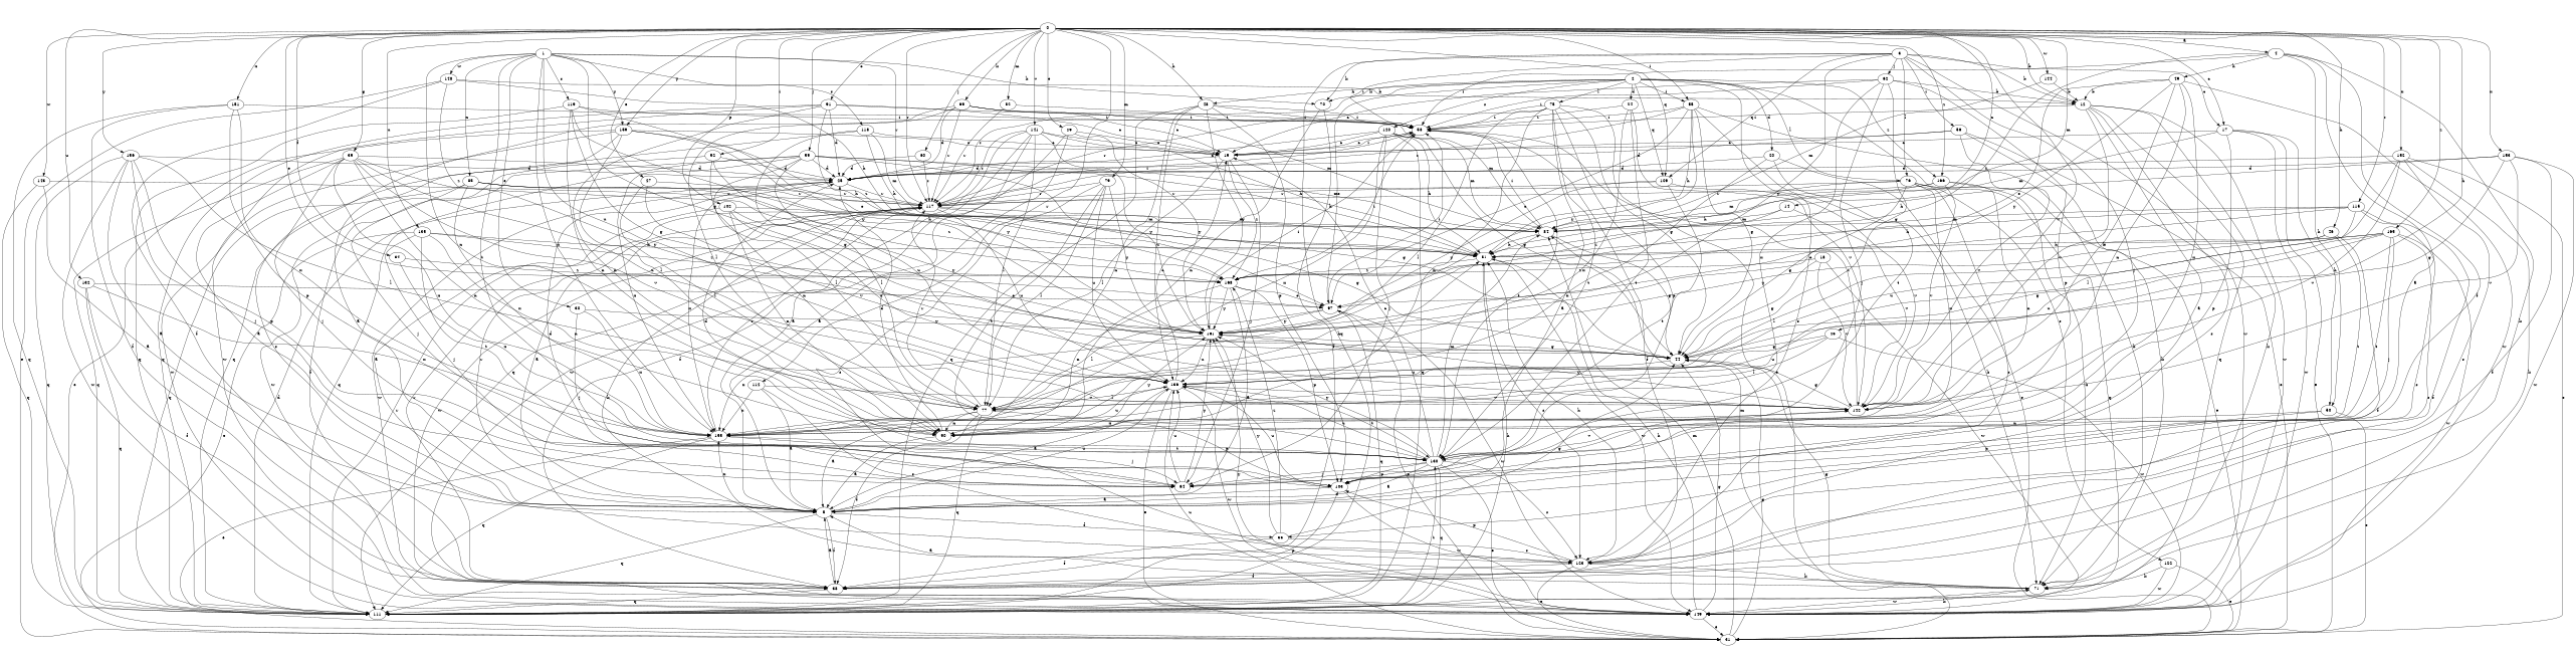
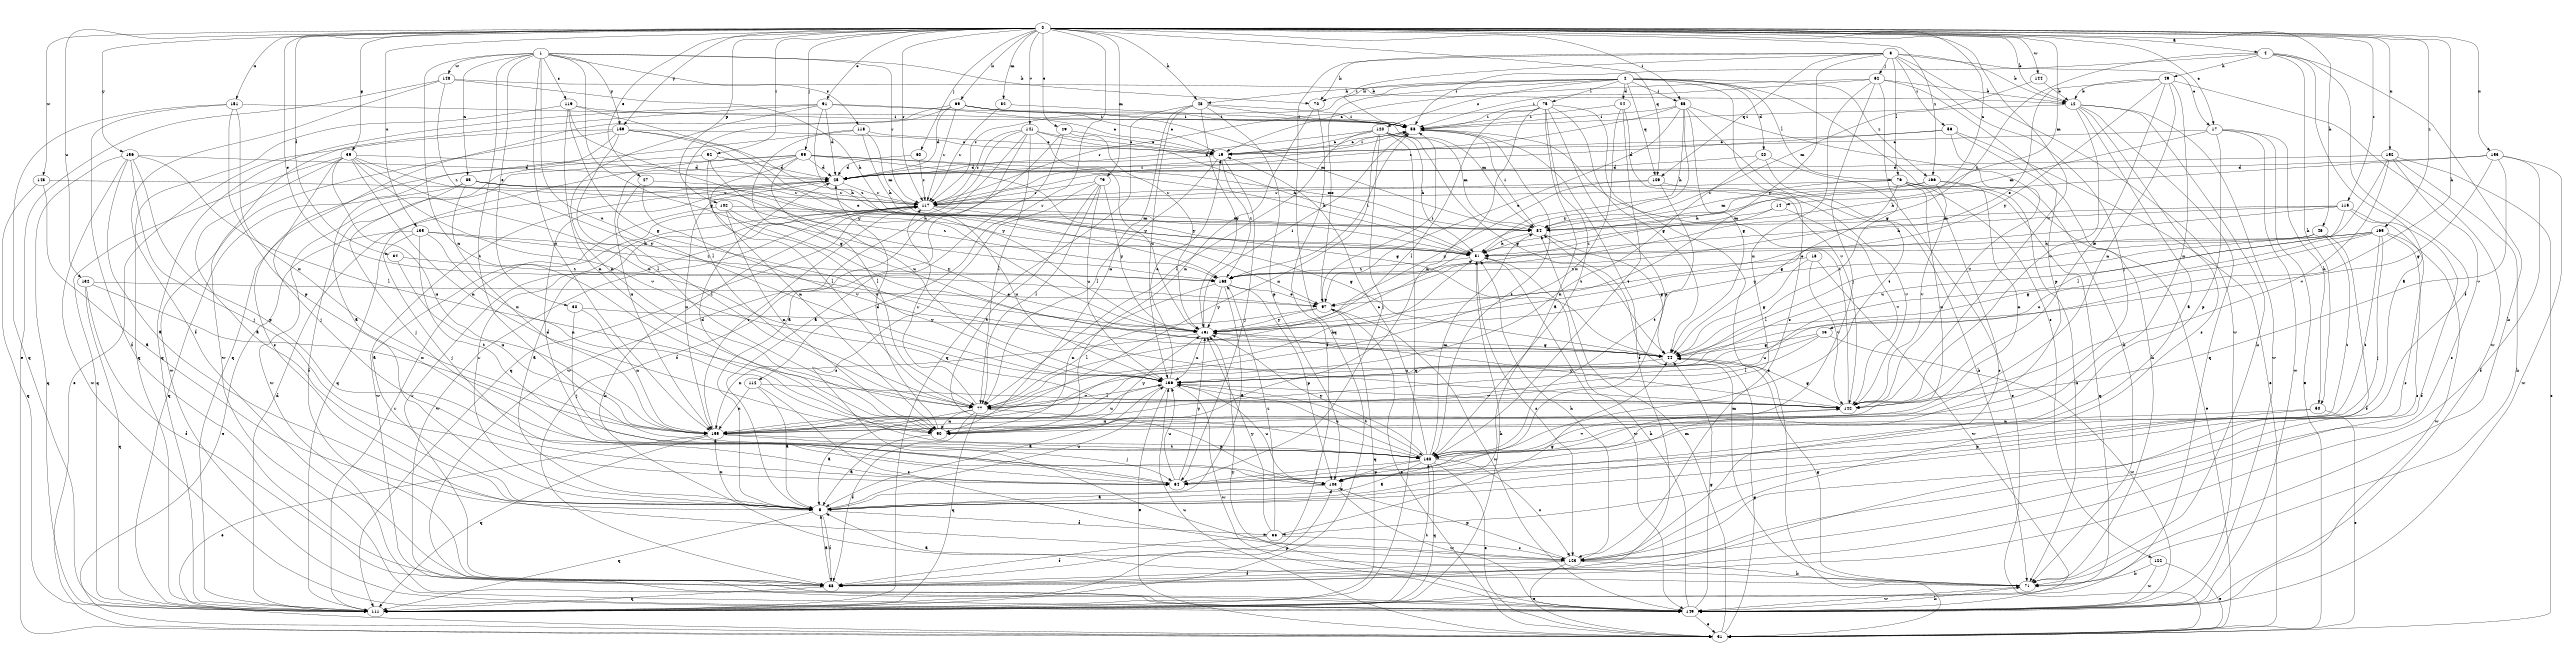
  strict digraph {
    0
    4
    12
    14
    17
    27
    29
    34
    39
    45
    46
    48
    52
    55
    59
    60
    69
    79
    82
    84
    91
    97
    102
    109
    112
    115
    117
    132
    135
    141
    142
    143
    144
    151
    152
    153
    156
    159
    165
    166
    58
    5
    35
    49
    50
    71
    168
    123
    111
    149
    19
    31
    103
    77
    161
    38
    155
    90
    136
    64
    25
    44
    130
    51
    1
    30
    70
    85
    118
    119
    148
    2
    20
    24
    75
    76
    120
    122
    3
    56
    62
    18
    0 -> 4 [label=a]
    0 -> 12 [label=b]
    0 -> 14 [label=c]
    0 -> 17 [label=c]
    0 -> 27 [label=e]
    0 -> 29 [label=e]
    0 -> 34 [label=f]
    0 -> 39 [label=g]
    0 -> 45 [label=h]
    0 -> 46 [label=h]
    0 -> 48 [label=h]
    0 -> 52 [label=i]
    0 -> 55 [label=i]
    0 -> 59 [label=j]
    0 -> 60 [label=j]
    0 -> 69 [label=k]
    0 -> 79 [label=m]
    0 -> 82 [label=m]
    0 -> 84 [label=m]
    0 -> 91 [label=o]
    0 -> 97 [label=o]
    0 -> 102 [label=p]
    0 -> 109 [label=q]
    0 -> 112 [label=r]
    0 -> 115 [label=r]
    0 -> 117 [label=r]
    0 -> 132 [label=u]
    0 -> 135 [label=u]
    0 -> 141 [label=v]
    0 -> 142 [label=v]
    0 -> 143 [label=w]
    0 -> 144 [label=w]
    0 -> 151 [label=x]
    0 -> 152 [label=x]
    0 -> 153 [label=x]
    0 -> 156 [label=y]
    0 -> 159 [label=y]
    0 -> 165 [label=z]
    0 -> 166 [label=z]
    4 -> 58 [label=i]
    4 -> 5 [label=a]
    4 -> 35 [label=f]
    4 -> 49 [label=h]
    4 -> 50 [label=h]
    4 -> 71 [label=k]
    4 -> 168 [label=z]
    12 -> 142 [label=v]
    12 -> 58 [label=i]
    12 -> 5 [label=a]
    12 -> 71 [label=k]
    12 -> 123 [label=s]
    12 -> 111 [label=q]
    12 -> 149 [label=w]
    14 -> 84 [label=m]
    14 -> 142 [label=v]
    14 -> 168 [label=z]
    17 -> 84 [label=m]
    17 -> 50 [label=h]
    17 -> 149 [label=w]
    17 -> 19 [label=c]
    17 -> 31 [label=e]
    17 -> 103 [label=p]
    27 -> 117 [label=r]
    27 -> 142 [label=v]
    27 -> 77 [label=l]
    29 -> 5 [label=a]
    29 -> 19 [label=c]
    29 -> 161 [label=y]
    29 -> 38 [label=f]
    34 -> 168 [label=z]
    34 -> 155 [label=x]
    39 -> 142 [label=v]
    39 -> 5 [label=a]
    39 -> 111 [label=q]
    39 -> 161 [label=y]
    39 -> 155 [label=x]
    39 -> 90 [label=n]
    39 -> 136 [label=u]
    39 -> 64 [label=j]
    39 -> 25 [label=d]
    45 -> 149 [label=w]
    45 -> 77 [label=l]
    45 -> 136 [label=u]
    45 -> 44 [label=g]
    46 -> 77 [label=l]
    46 -> 38 [label=f]
    46 -> 130 [label=t]
    46 -> 51 [label=h]
    48 -> 84 [label=m]
    48 -> 58 [label=i]
    48 -> 111 [label=q]
    48 -> 103 [label=p]
    48 -> 161 [label=y]
    48 -> 90 [label=n]
    48 -> 136 [label=u]
    52 -> 149 [label=w]
    52 -> 77 [label=l]
    52 -> 136 [label=u]
    52 -> 25 [label=d]
    55 -> 97 [label=o]
    55 -> 117 [label=r]
    55 -> 58 [label=i]
    55 -> 71 [label=k]
    55 -> 161 [label=y]
    55 -> 44 [label=g]
    55 -> 130 [label=t]
    55 -> 51 [label=h]
    59 -> 84 [label=m]
    59 -> 111 [label=q]
    59 -> 77 [label=l]
    59 -> 38 [label=f]
    59 -> 155 [label=x]
    59 -> 90 [label=n]
    59 -> 25 [label=d]
    59 -> 44 [label=g]
    59 -> 51 [label=h]
    60 -> 117 [label=r]
    60 -> 25 [label=d]
    69 -> 84 [label=m]
    69 -> 117 [label=r]
    69 -> 58 [label=i]
    69 -> 111 [label=q]
    69 -> 19 [label=c]
    69 -> 77 [label=l]
    69 -> 25 [label=d]
    79 -> 117 [label=r]
    79 -> 123 [label=s]
    79 -> 77 [label=l]
    79 -> 161 [label=y]
    79 -> 136 [label=u]
    79 -> 130 [label=t]
    82 -> 117 [label=r]
    82 -> 58 [label=i]
    84 -> 58 [label=i]
    84 -> 44 [label=g]
    84 -> 51 [label=h]
    91 -> 58 [label=i]
    91 -> 168 [label=z]
    91 -> 111 [label=q]
    91 -> 149 [label=w]
    91 -> 19 [label=c]
    91 -> 90 [label=n]
    91 -> 25 [label=d]
    97 -> 58 [label=i]
    97 -> 111 [label=q]
    97 -> 149 [label=w]
    97 -> 77 [label=l]
    97 -> 161 [label=y]
    102 -> 84 [label=m]
    102 -> 5 [label=a]
    102 -> 161 [label=y]
    102 -> 90 [label=n]
    102 -> 136 [label=u]
    109 -> 117 [label=r]
    109 -> 142 [label=v]
    109 -> 161 [label=y]
    109 -> 130 [label=t]
    112 -> 142 [label=v]
    112 -> 5 [label=a]
    112 -> 123 [label=s]
    112 -> 155 [label=x]
    115 -> 84 [label=m]
    115 -> 97 [label=o]
    115 -> 123 [label=s]
    115 -> 38 [label=f]
    115 -> 136 [label=u]
    115 -> 51 [label=h]
    117 -> 84 [label=m]
    117 -> 58 [label=i]
    117 -> 5 [label=a]
    117 -> 71 [label=k]
    117 -> 149 [label=w]
    117 -> 136 [label=u]
    117 -> 44 [label=g]
    132 -> 97 [label=o]
    132 -> 111 [label=q]
    132 -> 38 [label=f]
    132 -> 155 [label=x]
    135 -> 168 [label=z]
    135 -> 31 [label=e]
    135 -> 90 [label=n]
    135 -> 64 [label=j]
    135 -> 130 [label=t]
    135 -> 51 [label=h]
    141 -> 117 [label=r]
    141 -> 5 [label=a]
    141 -> 111 [label=q]
    141 -> 149 [label=w]
    141 -> 19 [label=c]
    141 -> 77 [label=l]
    141 -> 161 [label=y]
    141 -> 51 [label=h]
    142 -> 58 [label=i]
    142 -> 161 [label=y]
    142 -> 155 [label=x]
    142 -> 44 [label=g]
    143 -> 117 [label=r]
    143 -> 5 [label=a]
    143 -> 111 [label=q]
    144 -> 12 [label=b]
    144 -> 84 [label=m]
    151 -> 58 [label=i]
    151 -> 111 [label=q]
    151 -> 103 [label=p]
    151 -> 38 [label=f]
    151 -> 155 [label=x]
    152 -> 142 [label=v]
    152 -> 71 [label=k]
    152 -> 123 [label=s]
    152 -> 31 [label=e]
    152 -> 77 [label=l]
    152 -> 25 [label=d]
    153 -> 142 [label=v]
    153 -> 149 [label=w]
    153 -> 38 [label=f]
    153 -> 25 [label=d]
    153 -> 44 [label=g]
    153 -> 51 [label=h]
    156 -> 5 [label=a]
    156 -> 111 [label=q]
    156 -> 149 [label=w]
    156 -> 103 [label=p]
    156 -> 77 [label=l]
    156 -> 64 [label=j]
    156 -> 25 [label=d]
    159 -> 5 [label=a]
    159 -> 149 [label=w]
    159 -> 19 [label=c]
    159 -> 31 [label=e]
    159 -> 77 [label=l]
    159 -> 161 [label=y]
    159 -> 51 [label=h]
    165 -> 123 [label=s]
    165 -> 149 [label=w]
    165 -> 161 [label=y]
    165 -> 136 [label=u]
    165 -> 64 [label=j]
    165 -> 44 [label=g]
    165 -> 130 [label=t]
    165 -> 51 [label=h]
    166 -> 117 [label=r]
    166 -> 142 [label=v]
    166 -> 71 [label=k]
    166 -> 90 [label=n]
    166 -> 51 [label=h]
    58 -> 19 [label=c]
    58 -> 38 [label=f]
    58 -> 130 [label=t]
    5 -> 117 [label=r]
    5 -> 35 [label=f]
    5 -> 111 [label=q]
    5 -> 38 [label=f]
    5 -> 155 [label=x]
    5 -> 136 [label=u]
    35 -> 168 [label=z]
    35 -> 123 [label=s]
    35 -> 161 [label=y]
    35 -> 38 [label=f]
    35 -> 44 [label=g]
    49 -> 12 [label=b]
    49 -> 97 [label=o]
    49 -> 142 [label=v]
    49 -> 149 [label=w]
    49 -> 161 [label=y]
    49 -> 155 [label=x]
    49 -> 90 [label=n]
    50 -> 31 [label=e]
    50 -> 103 [label=p]
    50 -> 90 [label=n]
    71 -> 84 [label=m]
    71 -> 5 [label=a]
    71 -> 149 [label=w]
    71 -> 44 [label=g]
    168 -> 97 [label=o]
    168 -> 58 [label=i]
    168 -> 5 [label=a]
    168 -> 103 [label=p]
    168 -> 161 [label=y]
    168 -> 90 [label=n]
    123 -> 71 [label=k]
    123 -> 31 [label=e]
    123 -> 103 [label=p]
    123 -> 38 [label=f]
    123 -> 51 [label=h]
    111 -> 117 [label=r]
    111 -> 103 [label=p]
    111 -> 25 [label=d]
    111 -> 130 [label=t]
    111 -> 51 [label=h]
    149 -> 71 [label=k]
    149 -> 31 [label=e]
    149 -> 161 [label=y]
    149 -> 44 [label=g]
    149 -> 51 [label=h]
    19 -> 58 [label=i]
    19 -> 168 [label=z]
    19 -> 77 [label=l]
    19 -> 64 [label=j]
    19 -> 25 [label=d]
    31 -> 84 [label=m]
    31 -> 97 [label=o]
    31 -> 136 [label=u]
    31 -> 44 [label=g]
    103 -> 5 [label=a]
    103 -> 149 [label=w]
    103 -> 136 [label=u]
    77 -> 117 [label=r]
    77 -> 5 [label=a]
    77 -> 111 [label=q]
    77 -> 103 [label=p]
    77 -> 38 [label=f]
    77 -> 90 [label=n]
    77 -> 51 [label=h]
    161 -> 58 [label=i]
    161 -> 155 [label=x]
    161 -> 136 [label=u]
    161 -> 44 [label=g]
    38 -> 117 [label=r]
    38 -> 5 [label=a]
    38 -> 111 [label=q]
    155 -> 117 [label=r]
    155 -> 111 [label=q]
    155 -> 31 [label=e]
    155 -> 136 [label=u]
    155 -> 64 [label=j]
    155 -> 130 [label=t]
    90 -> 5 [label=a]
    90 -> 161 [label=y]
    90 -> 25 [label=d]
    136 -> 142 [label=v]
    136 -> 5 [label=a]
    136 -> 149 [label=w]
    136 -> 19 [label=c]
    136 -> 31 [label=e]
    136 -> 77 [label=l]
    136 -> 130 [label=t]
    64 -> 161 [label=y]
    64 -> 136 [label=u]
    64 -> 25 [label=d]
    25 -> 117 [label=r]
    25 -> 149 [label=w]
    25 -> 155 [label=x]
    44 -> 136 [label=u]
    130 -> 84 [label=m]
    130 -> 142 [label=v]
    130 -> 5 [label=a]
    130 -> 123 [label=s]
    130 -> 111 [label=q]
    130 -> 19 [label=c]
    130 -> 31 [label=e]
    130 -> 103 [label=p]
    130 -> 161 [label=y]
    130 -> 136 [label=u]
    130 -> 64 [label=j]
    130 -> 25 [label=d]
    51 -> 168 [label=z]
    51 -> 123 [label=s]
    51 -> 149 [label=w]
    1 -> 117 [label=r]
    1 -> 159 [label=y]
    1 -> 155 [label=x]
    1 -> 90 [label=n]
    1 -> 136 [label=u]
    1 -> 44 [label=g]
    1 -> 130 [label=t]
    1 -> 30 [label=e]
    1 -> 70 [label=k]
    1 -> 85 [label=n]
    1 -> 118 [label=s]
    1 -> 119 [label=s]
    1 -> 148 [label=w]
    30 -> 161 [label=y]
    30 -> 155 [label=x]
    30 -> 64 [label=j]
    70 -> 38 [label=f]
    70 -> 90 [label=n]
    85 -> 117 [label=r]
    85 -> 168 [label=z]
    85 -> 111 [label=q]
    85 -> 155 [label=x]
    85 -> 64 [label=j]
    85 -> 51 [label=h]
    118 -> 84 [label=m]
    118 -> 123 [label=s]
    118 -> 19 [label=c]
    118 -> 44 [label=g]
    118 -> 51 [label=h]
    119 -> 97 [label=o]
    119 -> 58 [label=i]
    119 -> 111 [label=q]
    119 -> 161 [label=y]
    119 -> 90 [label=n]
    119 -> 44 [label=g]
    148 -> 12 [label=b]
    148 -> 168 [label=z]
    148 -> 31 [label=e]
    148 -> 38 [label=f]
    148 -> 51 [label=h]
    2 -> 48 [label=h]
    2 -> 55 [label=i]
    2 -> 97 [label=o]
    2 -> 109 [label=q]
    2 -> 117 [label=r]
    2 -> 166 [label=z]
    2 -> 123 [label=s]
    2 -> 70 [label=k]
    2 -> 20 [label=d]
    2 -> 24 [label=d]
    2 -> 75 [label=l]
    2 -> 76 [label=l]
    2 -> 120 [label=s]
    2 -> 122 [label=s]
    20 -> 71 [label=k]
    20 -> 31 [label=e]
    20 -> 155 [label=x]
    20 -> 25 [label=d]
    24 -> 142 [label=v]
    24 -> 58 [label=i]
    24 -> 155 [label=x]
    24 -> 130 [label=t]
    75 -> 117 [label=r]
    75 -> 58 [label=i]
    75 -> 5 [label=a]
    75 -> 31 [label=e]
    75 -> 103 [label=p]
    75 -> 77 [label=l]
    75 -> 90 [label=n]
    75 -> 44 [label=g]
    75 -> 130 [label=t]
    76 -> 84 [label=m]
    76 -> 117 [label=r]
    76 -> 123 [label=s]
    76 -> 111 [label=q]
    76 -> 31 [label=e]
    76 -> 155 [label=x]
    76 -> 44 [label=g]
    120 -> 84 [label=m]
    120 -> 111 [label=q]
    120 -> 19 [label=c]
+   120 -> 77 [label=l]
    120 -> 155 [label=x]
    120 -> 64 [label=j]
    120 -> 25 [label=d]
    120 -> 44 [label=g]
    120 -> 51 [label=h]
    122 -> 71 [label=k]
    122 -> 149 [label=w]
    122 -> 31 [label=e]
    3 -> 12 [label=b]
    3 -> 17 [label=c]
    3 -> 109 [label=q]
    3 -> 58 [label=i]
    3 -> 111 [label=q]
    3 -> 149 [label=w]
    3 -> 161 [label=y]
    3 -> 64 [label=j]
    3 -> 70 [label=k]
    3 -> 76 [label=l]
    3 -> 56 [label=i]
    3 -> 62 [label=j]
    56 -> 142 [label=v]
    56 -> 71 [label=k]
    56 -> 19 [label=c]
    56 -> 31 [label=e]
    56 -> 25 [label=d]
    62 -> 12 [label=b]
    62 -> 58 [label=i]
    62 -> 19 [label=c]
    62 -> 103 [label=p]
    62 -> 155 [label=x]
    62 -> 64 [label=j]
    62 -> 44 [label=g]
    18 -> 142 [label=v]
    18 -> 168 [label=z]
    18 -> 149 [label=w]
    18 -> 44 [label=g]
  }
